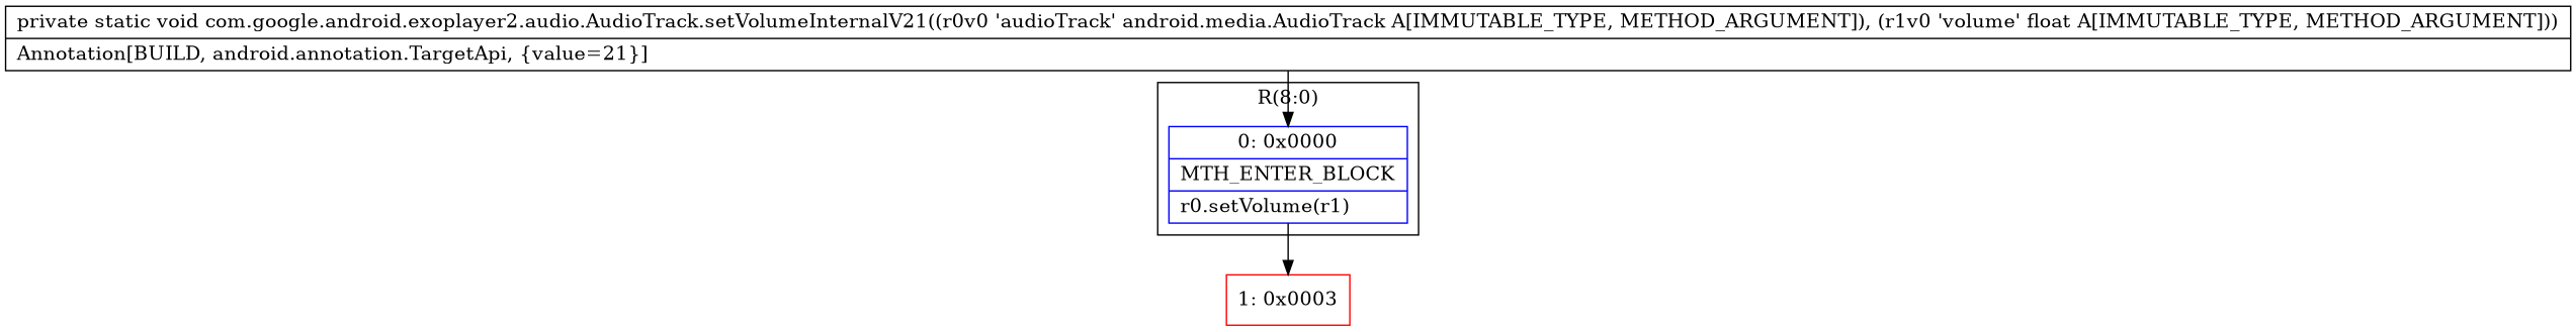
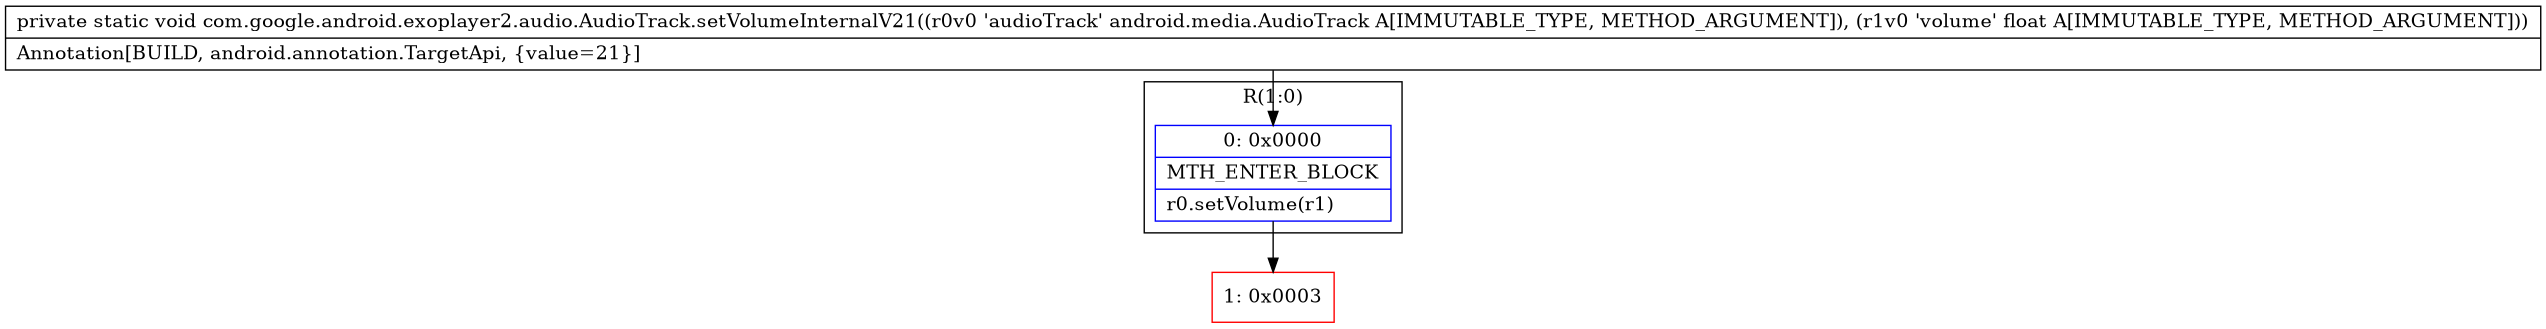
  digraph {
    node [shape=record]
    n1 [color=blue label="{0\:\ 0x0000|MTH_ENTER_BLOCK\l|r0.setVolume(r1)\l}"]
    n2 [color=red label="{1\:\ 0x0003}"]
    n3 [label="{private static void com.google.android.exoplayer2.audio.AudioTrack.setVolumeInternalV21((r0v0 'audioTrack' android.media.AudioTrack A[IMMUTABLE_TYPE, METHOD_ARGUMENT]), (r1v0 'volume' float A[IMMUTABLE_TYPE, METHOD_ARGUMENT]))  | Annotation[BUILD, android.annotation.TargetApi, \{value=21\}]\l}"]
    subgraph cluster_1 {
-     label="R(8:0)"
+     label="R(1:0)"
      n1
    }
    n1 -> n2
    n3 -> n1
  }
